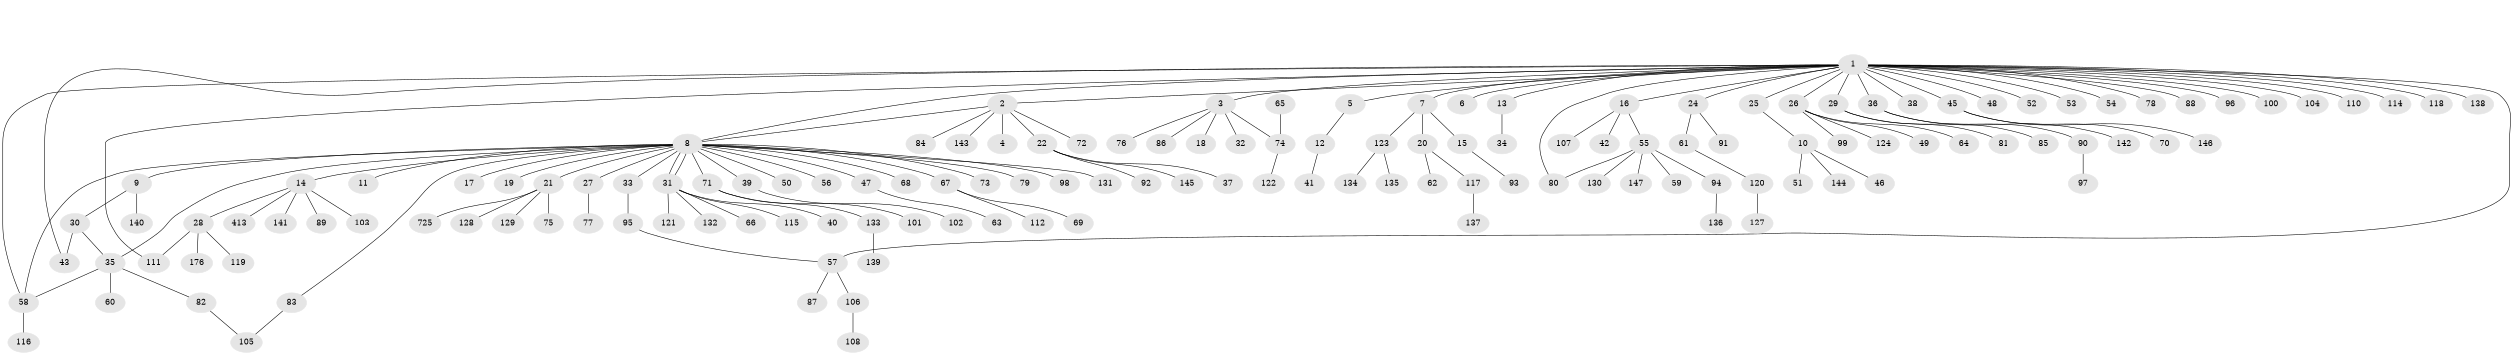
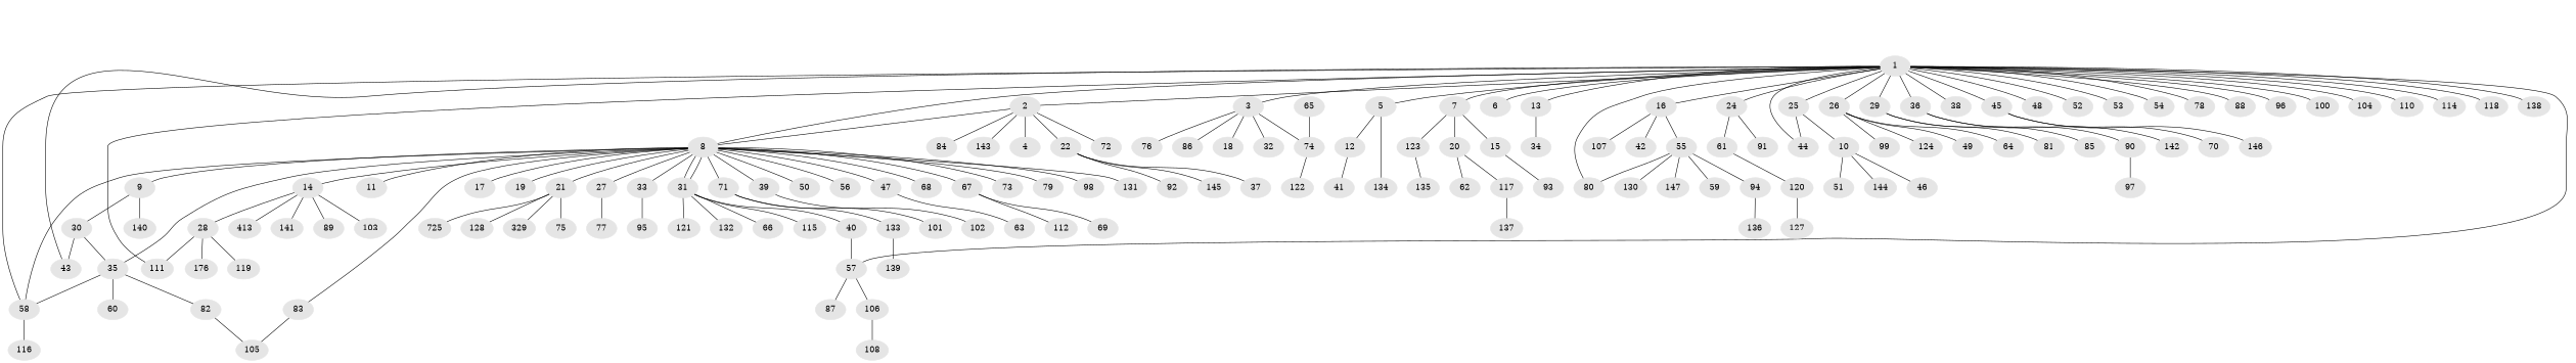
  graph {
    node [color=gray90 style=filled]
    1
    2
    3
    5
    6
    7
    8
    13
    16
    24
    25
    26
    29
    36
    38
    43
+   44
    45
    48
    52
    53
    54
    57
    58
    78
    80
    88
    96
    100
    104
    110
    111
    114
    118
    138
    4
    22
    72
    84
    143
    18
    32
    76
    86
    74
    12
    15
    20
    123
    9
    11
    14
    17
    19
    21
    27
    31
    33
    35
    39
    47
    50
    56
    67
    68
    71
    73
    79
    83
    98
    131
    10
    46
    51
    144
    34
    42
    55
    107
    61
    91
    49
    64
    99
    124
    81
    85
    90
    142
    70
    146
    87
    106
    116
    37
    92
    145
    65
    41
    93
    62
    117
    134
    135
    30
    140
    28
    89
    103
    n110 [label=413]
    141
    75
    n113 [label=725]
    128
-   129
+   129 [label=329]
    77
    40
    66
    115
    121
    132
    95
    60
    82
    102
    63
    69
    112
    101
    133
    105
    119
    n133 [label=176]
    59
    94
    130
    147
    137
    120
    97
    136
    108
    127
    122
    139
    1 -- 2
    1 -- 3
    1 -- 5
    1 -- 6
    1 -- 7
    1 -- 8
    1 -- 13
    1 -- 16
    1 -- 24
    1 -- 25
    1 -- 26
    1 -- 29
    1 -- 36
    1 -- 38
    1 -- 43
+   1 -- 44
    1 -- 45
    1 -- 48
    1 -- 52
    1 -- 53
    1 -- 54
    1 -- 57
    1 -- 58
    1 -- 78
    1 -- 80
    1 -- 88
    1 -- 96
    1 -- 100
    1 -- 104
    1 -- 110
    1 -- 111
    1 -- 114
    1 -- 118
    1 -- 138
    2 -- 8
    2 -- 4
    2 -- 22
    2 -- 72
    2 -- 84
    2 -- 143
    3 -- 18
    3 -- 32
    3 -- 76
    3 -- 86
    3 -- 74
    5 -- 12
    7 -- 15
    7 -- 20
    7 -- 123
    8 -- 58
    8 -- 9
    8 -- 11
    8 -- 14
    8 -- 17
    8 -- 19
    8 -- 21
    8 -- 27
    8 -- 31
    8 -- 31
    8 -- 33
    8 -- 35
    8 -- 39
    8 -- 47
    8 -- 50
    8 -- 56
    8 -- 67
    8 -- 68
    8 -- 71
    8 -- 73
    8 -- 79
    8 -- 83
    8 -- 98
    8 -- 131
    13 -- 34
    16 -- 42
    16 -- 55
    16 -- 107
    24 -- 61
    24 -- 91
+   25 -- 44
    25 -- 10
    26 -- 49
    26 -- 64
    26 -- 99
    26 -- 124
    29 -- 81
    29 -- 85
    36 -- 90
    36 -- 142
    45 -- 70
    45 -- 146
    57 -- 87
    57 -- 106
    58 -- 116
    22 -- 37
    22 -- 92
    22 -- 145
    74 -- 122
    12 -- 41
    15 -- 93
    20 -- 62
    20 -- 117
-   123 -- 134
+   5 -- 134
    123 -- 135
    9 -- 30
    9 -- 140
    14 -- 28
    14 -- 89
    14 -- 103
    14 -- n110
    14 -- 141
    21 -- 75
    21 -- n113
    21 -- 128
    21 -- 129
    27 -- 77
    31 -- 40
    31 -- 66
    31 -- 115
    31 -- 121
    31 -- 132
    33 -- 95
    35 -- 58
    35 -- 60
    35 -- 82
    39 -- 102
    47 -- 63
    67 -- 69
    67 -- 112
    71 -- 101
    71 -- 133
    83 -- 105
    10 -- 46
    10 -- 51
    10 -- 144
    55 -- 80
    55 -- 59
    55 -- 94
    55 -- 130
    55 -- 147
    61 -- 120
    90 -- 97
    106 -- 108
    65 -- 74
    117 -- 137
    30 -- 43
    30 -- 35
    28 -- 111
    28 -- 119
    28 -- n133
-   95 -- 57
+   40 -- 57
    82 -- 105
    133 -- 139
    94 -- 136
    120 -- 127
  }
